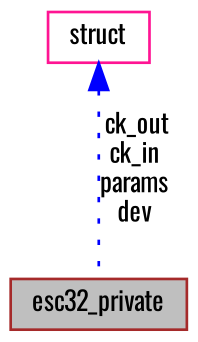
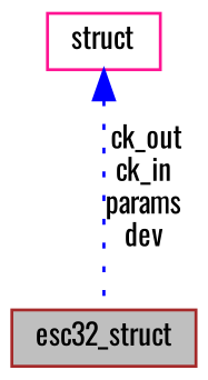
  digraph {
    fontname=Oswald
    node [fontname=Oswald fontsize=10 shape=record style=filled]
-   n1 [color=brown fillcolor=grey75 fontcolor=black height=0.2 label=esc32_private width=0.4]
+   n1 [color=brown fillcolor=grey75 fontcolor=black height=0.2 label=esc32_struct width=0.4]
    n2 [color=deeppink fillcolor=white height=0.2 label=struct width=0.4]
    n2 -> n1 [color=blue dir=back fontname=Oswald fontsize=10 label=" ck_out\nck_in\nparams\ndev" labelfontname=FreeSans labelfontsize=10 style=dotted]
  }
